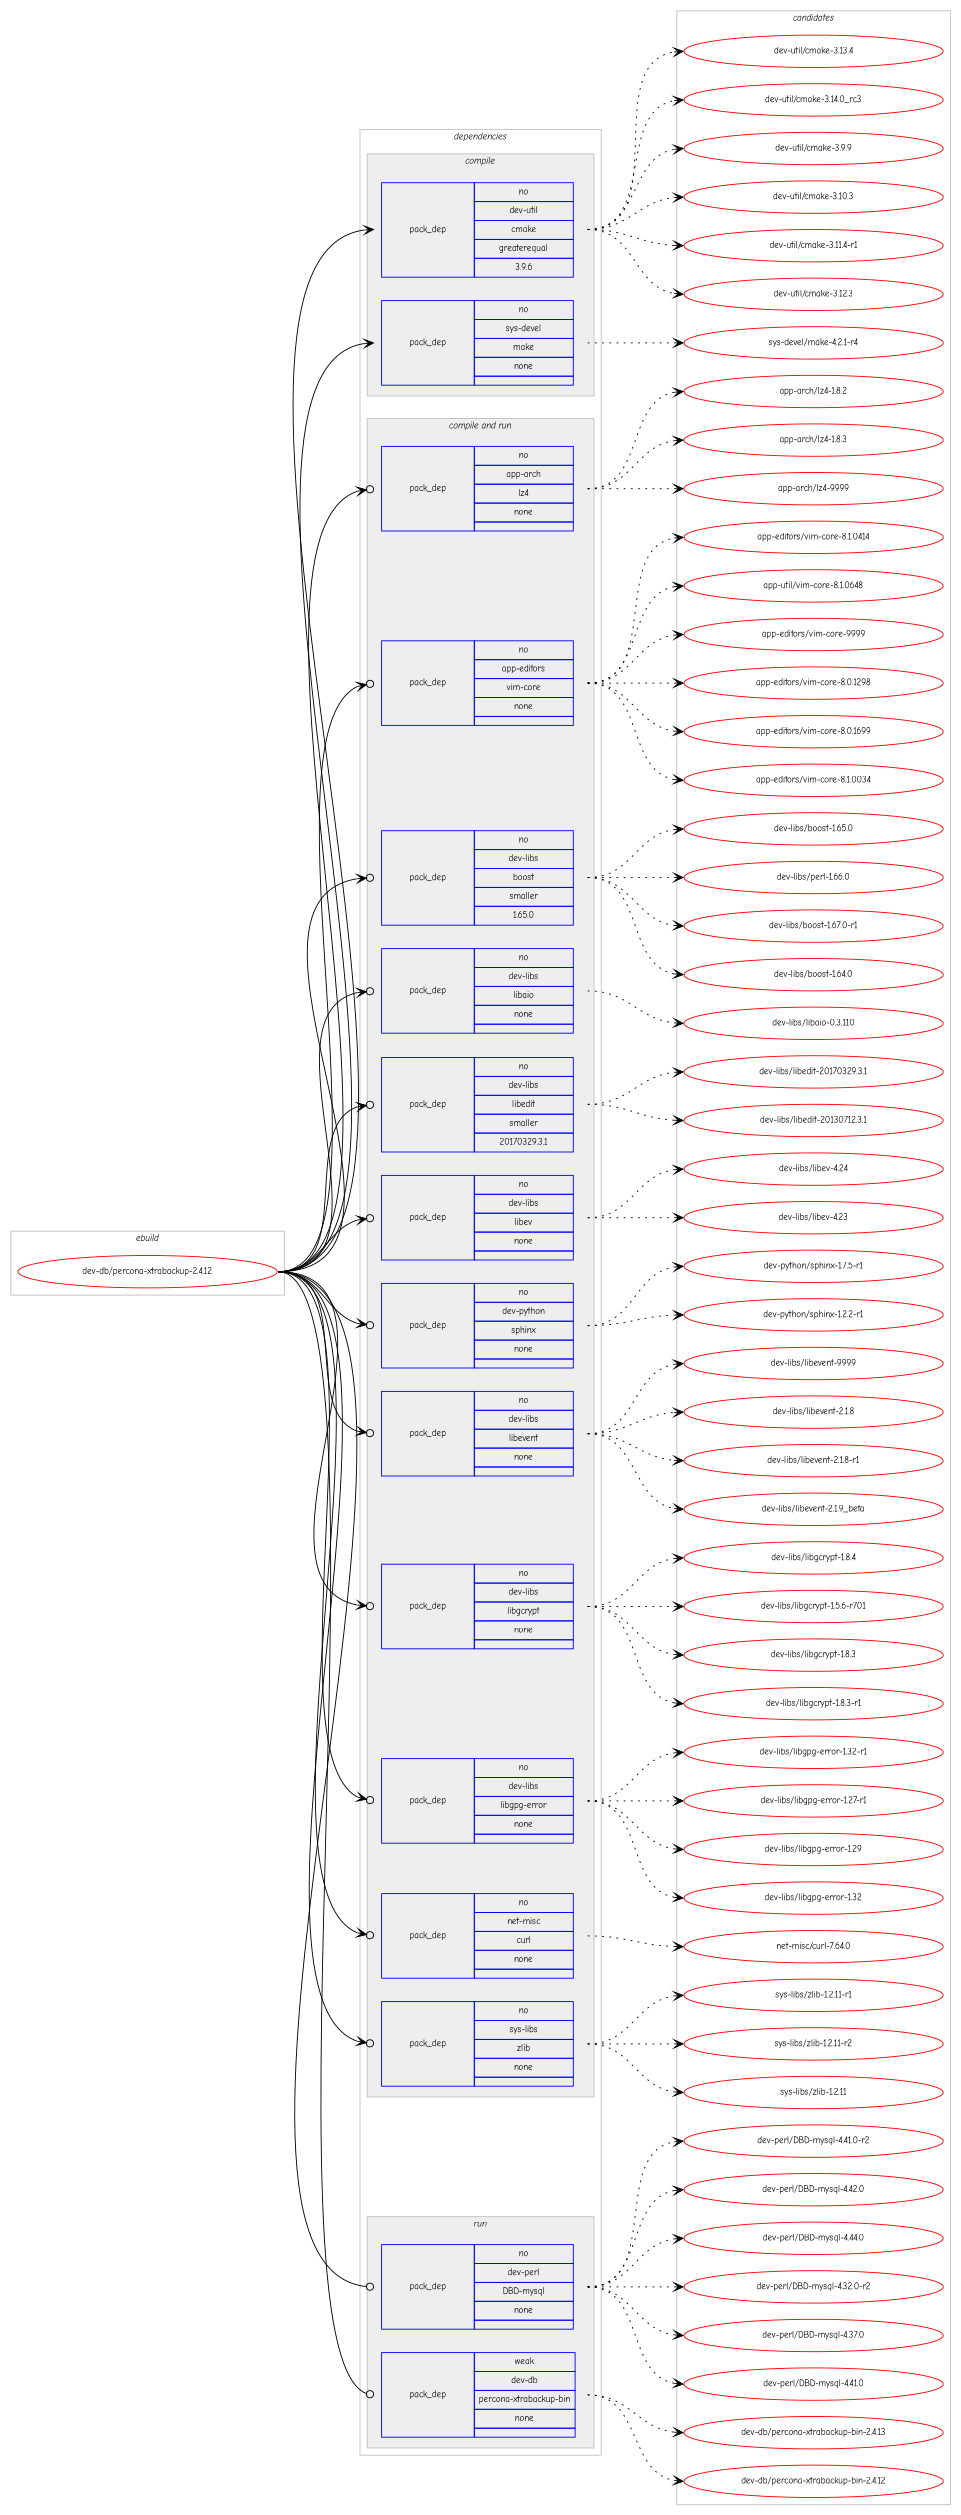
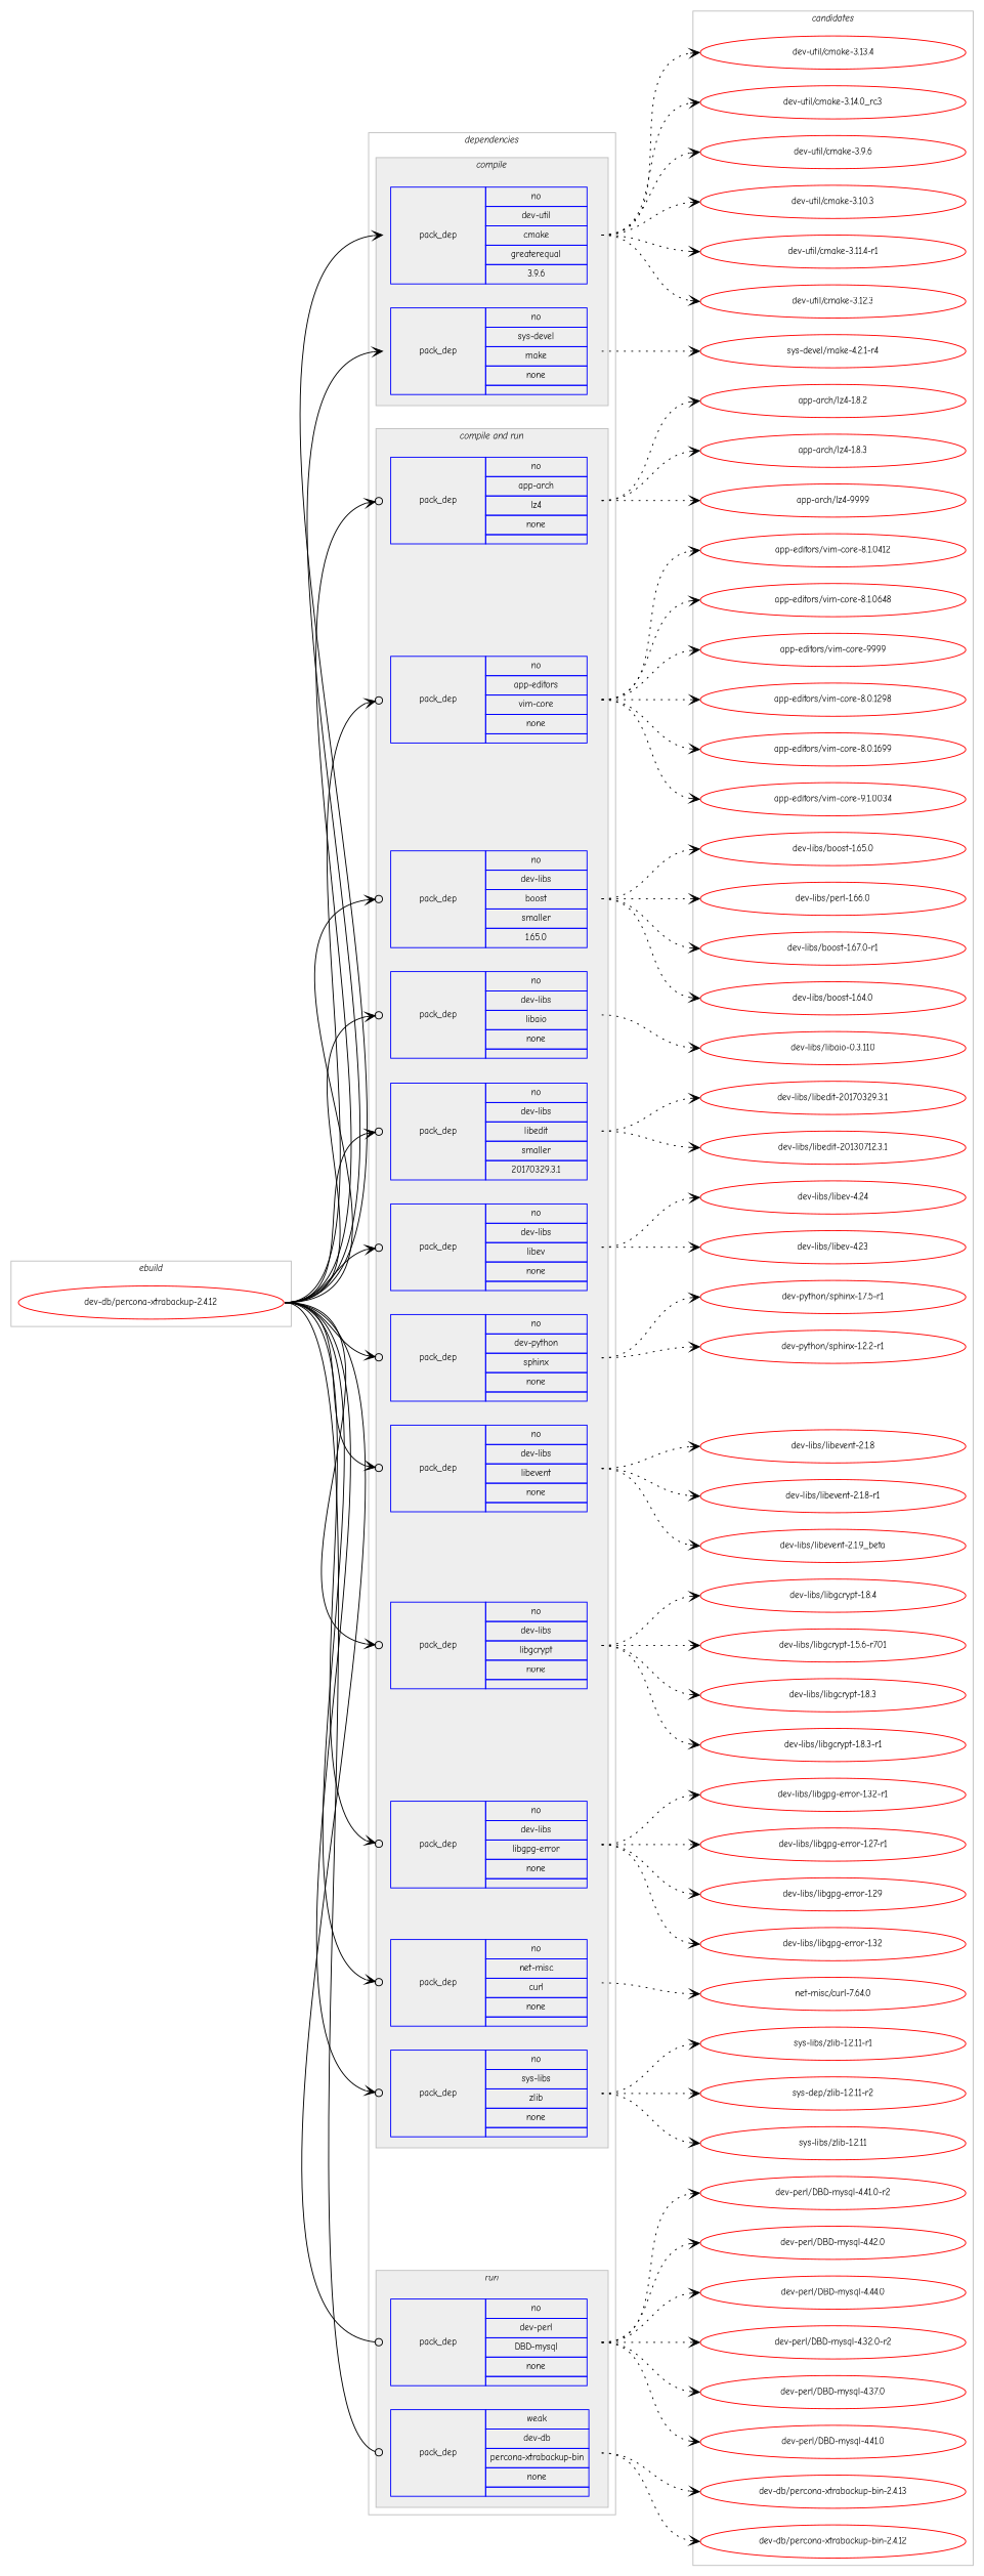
  digraph {
    compound=true
    concentrate=true
    fontname="Comic Neue"
    fontsize=10
    newrank=true
    rankdir=LR
    ranksep=1.5
    node [color=red fontname="Comic Neue" fontsize=10]
    edge [arrowhead=vee fontname="Comic Neue" headport=w style=dotted tailport=e weight=100]
    n1 [label="dev-db/percona-xtrabackup-2.4.12" width=4]
    n2 [color=blue label=<<TABLE BORDER="0" CELLBORDER="1" CELLSPACING="0" CELLPADDING="4" WIDTH="220"><TR><TD ROWSPAN="6" CELLPADDING="30">pack_dep</TD></TR><TR><TD WIDTH="110">no</TD></TR><TR><TD>dev-util</TD></TR><TR><TD>cmake</TD></TR><TR><TD>greaterequal</TD></TR><TR><TD>3.9.6</TD></TR></TABLE>> shape=none]
    n3 [color=blue label=<<TABLE BORDER="0" CELLBORDER="1" CELLSPACING="0" CELLPADDING="4" WIDTH="220"><TR><TD ROWSPAN="6" CELLPADDING="30">pack_dep</TD></TR><TR><TD WIDTH="110">no</TD></TR><TR><TD>sys-devel</TD></TR><TR><TD>make</TD></TR><TR><TD>none</TD></TR><TR><TD></TD></TR></TABLE>> shape=none]
    n4 [color=blue label=<<TABLE BORDER="0" CELLBORDER="1" CELLSPACING="0" CELLPADDING="4" WIDTH="220"><TR><TD ROWSPAN="6" CELLPADDING="30">pack_dep</TD></TR><TR><TD WIDTH="110">no</TD></TR><TR><TD>app-arch</TD></TR><TR><TD>lz4</TD></TR><TR><TD>none</TD></TR><TR><TD></TD></TR></TABLE>> shape=none]
    n5 [color=blue label=<<TABLE BORDER="0" CELLBORDER="1" CELLSPACING="0" CELLPADDING="4" WIDTH="220"><TR><TD ROWSPAN="6" CELLPADDING="30">pack_dep</TD></TR><TR><TD WIDTH="110">no</TD></TR><TR><TD>app-editors</TD></TR><TR><TD>vim-core</TD></TR><TR><TD>none</TD></TR><TR><TD></TD></TR></TABLE>> shape=none]
    n6 [color=blue label=<<TABLE BORDER="0" CELLBORDER="1" CELLSPACING="0" CELLPADDING="4" WIDTH="220"><TR><TD ROWSPAN="6" CELLPADDING="30">pack_dep</TD></TR><TR><TD WIDTH="110">no</TD></TR><TR><TD>dev-libs</TD></TR><TR><TD>boost</TD></TR><TR><TD>smaller</TD></TR><TR><TD>1.65.0</TD></TR></TABLE>> shape=none]
    n7 [color=blue label=<<TABLE BORDER="0" CELLBORDER="1" CELLSPACING="0" CELLPADDING="4" WIDTH="220"><TR><TD ROWSPAN="6" CELLPADDING="30">pack_dep</TD></TR><TR><TD WIDTH="110">no</TD></TR><TR><TD>dev-libs</TD></TR><TR><TD>libaio</TD></TR><TR><TD>none</TD></TR><TR><TD></TD></TR></TABLE>> shape=none]
    n8 [color=blue label=<<TABLE BORDER="0" CELLBORDER="1" CELLSPACING="0" CELLPADDING="4" WIDTH="220"><TR><TD ROWSPAN="6" CELLPADDING="30">pack_dep</TD></TR><TR><TD WIDTH="110">no</TD></TR><TR><TD>dev-libs</TD></TR><TR><TD>libedit</TD></TR><TR><TD>smaller</TD></TR><TR><TD>20170329.3.1</TD></TR></TABLE>> shape=none]
    n9 [color=blue label=<<TABLE BORDER="0" CELLBORDER="1" CELLSPACING="0" CELLPADDING="4" WIDTH="220"><TR><TD ROWSPAN="6" CELLPADDING="30">pack_dep</TD></TR><TR><TD WIDTH="110">no</TD></TR><TR><TD>dev-libs</TD></TR><TR><TD>libev</TD></TR><TR><TD>none</TD></TR><TR><TD></TD></TR></TABLE>> shape=none]
    n10 [color=blue label=<<TABLE BORDER="0" CELLBORDER="1" CELLSPACING="0" CELLPADDING="4" WIDTH="220"><TR><TD ROWSPAN="6" CELLPADDING="30">pack_dep</TD></TR><TR><TD WIDTH="110">no</TD></TR><TR><TD>dev-python</TD></TR><TR><TD>sphinx</TD></TR><TR><TD>none</TD></TR><TR><TD></TD></TR></TABLE>> shape=none]
    n11 [color=blue label=<<TABLE BORDER="0" CELLBORDER="1" CELLSPACING="0" CELLPADDING="4" WIDTH="220"><TR><TD ROWSPAN="6" CELLPADDING="30">pack_dep</TD></TR><TR><TD WIDTH="110">no</TD></TR><TR><TD>dev-libs</TD></TR><TR><TD>libevent</TD></TR><TR><TD>none</TD></TR><TR><TD></TD></TR></TABLE>> shape=none]
    n12 [color=blue label=<<TABLE BORDER="0" CELLBORDER="1" CELLSPACING="0" CELLPADDING="4" WIDTH="220"><TR><TD ROWSPAN="6" CELLPADDING="30">pack_dep</TD></TR><TR><TD WIDTH="110">no</TD></TR><TR><TD>dev-libs</TD></TR><TR><TD>libgcrypt</TD></TR><TR><TD>none</TD></TR><TR><TD></TD></TR></TABLE>> shape=none]
    n13 [color=blue label=<<TABLE BORDER="0" CELLBORDER="1" CELLSPACING="0" CELLPADDING="4" WIDTH="220"><TR><TD ROWSPAN="6" CELLPADDING="30">pack_dep</TD></TR><TR><TD WIDTH="110">no</TD></TR><TR><TD>dev-libs</TD></TR><TR><TD>libgpg-error</TD></TR><TR><TD>none</TD></TR><TR><TD></TD></TR></TABLE>> shape=none]
    n14 [color=blue label=<<TABLE BORDER="0" CELLBORDER="1" CELLSPACING="0" CELLPADDING="4" WIDTH="220"><TR><TD ROWSPAN="6" CELLPADDING="30">pack_dep</TD></TR><TR><TD WIDTH="110">no</TD></TR><TR><TD>net-misc</TD></TR><TR><TD>curl</TD></TR><TR><TD>none</TD></TR><TR><TD></TD></TR></TABLE>> shape=none]
    n15 [color=blue label=<<TABLE BORDER="0" CELLBORDER="1" CELLSPACING="0" CELLPADDING="4" WIDTH="220"><TR><TD ROWSPAN="6" CELLPADDING="30">pack_dep</TD></TR><TR><TD WIDTH="110">no</TD></TR><TR><TD>sys-libs</TD></TR><TR><TD>zlib</TD></TR><TR><TD>none</TD></TR><TR><TD></TD></TR></TABLE>> shape=none]
    n16 [color=blue label=<<TABLE BORDER="0" CELLBORDER="1" CELLSPACING="0" CELLPADDING="4" WIDTH="220"><TR><TD ROWSPAN="6" CELLPADDING="30">pack_dep</TD></TR><TR><TD WIDTH="110">no</TD></TR><TR><TD>dev-perl</TD></TR><TR><TD>DBD-mysql</TD></TR><TR><TD>none</TD></TR><TR><TD></TD></TR></TABLE>> shape=none]
    n17 [color=blue label=<<TABLE BORDER="0" CELLBORDER="1" CELLSPACING="0" CELLPADDING="4" WIDTH="220"><TR><TD ROWSPAN="6" CELLPADDING="30">pack_dep</TD></TR><TR><TD WIDTH="110">weak</TD></TR><TR><TD>dev-db</TD></TR><TR><TD>percona-xtrabackup-bin</TD></TR><TR><TD>none</TD></TR><TR><TD></TD></TR></TABLE>> shape=none]
    n18 [label="dev-util/cmake-3.10.3" width=4]
    n19 [label="dev-util/cmake-3.11.4-r1" width=4]
    n20 [label="dev-util/cmake-3.12.3" width=4]
    n21 [label="dev-util/cmake-3.13.4" width=4]
    n22 [label="dev-util/cmake-3.14.0_rc3" width=4]
-   n23 [label="dev-util/cmake-3.9.9" width=4]
+   n23 [label="dev-util/cmake-3.9.6" width=4]
    n24 [label="sys-devel/make-4.2.1-r4" width=4]
    n25 [label="app-arch/lz4-1.8.2" width=4]
    n26 [label="app-arch/lz4-1.8.3" width=4]
    n27 [label="app-arch/lz4-9999" width=4]
    n28 [label="app-editors/vim-core-8.0.1298" width=4]
    n29 [label="app-editors/vim-core-8.0.1699" width=4]
-   n30 [label="app-editors/vim-core-8.1.0034" width=4]
-   n31 [label="app-editors/vim-core-8.1.0414" width=4]
-   n32 [label="app-util/vim-core-8.1.0648" width=4]
+   n30 [label="app-editors/vim-core-9.1.0034" width=4]
+   n31 [label="app-editors/vim-core-8.1.0412" width=4]
+   n32 [label="app-editors/vim-core-8.1.0648" width=4]
    n33 [label="app-editors/vim-core-9999" width=4]
    n34 [label="dev-libs/boost-1.64.0" width=4]
    n35 [label="dev-libs/boost-1.65.0" width=4]
    n36 [label="dev-libs/perl-1.66.0" width=4]
    n37 [label="dev-libs/boost-1.67.0-r1" width=4]
    n38 [label="dev-libs/libaio-0.3.110" width=4]
    n39 [label="dev-libs/libedit-20130712.3.1" width=4]
    n40 [label="dev-libs/libedit-20170329.3.1" width=4]
    n41 [label="dev-libs/libev-4.23" width=4]
    n42 [label="dev-libs/libev-4.24" width=4]
    n43 [label="dev-libs/libevent-2.1.8" width=4]
    n44 [label="dev-libs/libevent-2.1.8-r1" width=4]
    n45 [label="dev-libs/libevent-2.1.9_beta" width=4]
-   n46 [label="dev-libs/libevent-9999" width=4]
    n47 [label="dev-libs/libgcrypt-1.5.6-r701" width=4]
    n48 [label="dev-libs/libgcrypt-1.8.3" width=4]
    n49 [label="dev-libs/libgcrypt-1.8.3-r1" width=4]
    n50 [label="dev-libs/libgcrypt-1.8.4" width=4]
    n51 [label="dev-libs/libgpg-error-1.27-r1" width=4]
    n52 [label="dev-libs/libgpg-error-1.29" width=4]
    n53 [label="dev-libs/libgpg-error-1.32" width=4]
    n54 [label="dev-libs/libgpg-error-1.32-r1" width=4]
    n55 [label="dev-python/sphinx-1.2.2-r1" width=4]
    n56 [label="dev-python/sphinx-1.7.5-r1" width=4]
    n57 [label="sys-libs/zlib-1.2.11" width=4]
    n58 [label="sys-libs/zlib-1.2.11-r1" width=4]
-   n59 [label="sys-libs/zlib-1.2.11-r2" width=4]
+   n59 [label="sys-dep/zlib-1.2.11-r2" width=4]
    n60 [label="net-misc/curl-7.64.0" width=4]
    n61 [label="dev-perl/DBD-mysql-4.32.0-r2" width=4]
    n62 [label="dev-perl/DBD-mysql-4.37.0" width=4]
    n63 [label="dev-perl/DBD-mysql-4.41.0" width=4]
    n64 [label="dev-perl/DBD-mysql-4.41.0-r2" width=4]
    n65 [label="dev-perl/DBD-mysql-4.42.0" width=4]
    n66 [label="dev-perl/DBD-mysql-4.44.0" width=4]
    n67 [label="dev-db/percona-xtrabackup-bin-2.4.12" width=4]
    n68 [label="dev-db/percona-xtrabackup-bin-2.4.13" width=4]
    subgraph cluster_1 {
      color=gray
      label=<<i>ebuild</i>>
      rank=same
      n1
    }
    subgraph cluster_2 {
      color=gray
      label=<<i>dependencies</i>>
      subgraph cluster_3 {
        color=gray
        fillcolor="#eeeeee"
        label=<<i>compile</i>>
        style=filled
        subgraph sub_4 {
          color=gray
          fillcolor="#eeeeee"
          label=<<i>compile</i>>
          style=filled
          n2
        }
        subgraph sub_5 {
          color=gray
          fillcolor="#eeeeee"
          label=<<i>compile</i>>
          style=filled
          n3
        }
      }
      subgraph cluster_6 {
        color=gray
        fillcolor="#eeeeee"
        label=<<i>compile and run</i>>
        style=filled
        subgraph sub_7 {
          color=gray
          fillcolor="#eeeeee"
          label=<<i>compile and run</i>>
          style=filled
          n4
        }
        subgraph sub_8 {
          color=gray
          fillcolor="#eeeeee"
          label=<<i>compile and run</i>>
          style=filled
          n5
        }
        subgraph sub_9 {
          color=gray
          fillcolor="#eeeeee"
          label=<<i>compile and run</i>>
          style=filled
          n6
        }
        subgraph sub_10 {
          color=gray
          fillcolor="#eeeeee"
          label=<<i>compile and run</i>>
          style=filled
          n7
        }
        subgraph sub_11 {
          color=gray
          fillcolor="#eeeeee"
          label=<<i>compile and run</i>>
          style=filled
          n8
        }
        subgraph sub_12 {
          color=gray
          fillcolor="#eeeeee"
          label=<<i>compile and run</i>>
          style=filled
          n9
        }
        subgraph sub_13 {
          color=gray
          fillcolor="#eeeeee"
          label=<<i>compile and run</i>>
          style=filled
          n10
        }
        subgraph sub_14 {
          color=gray
          fillcolor="#eeeeee"
          label=<<i>compile and run</i>>
          style=filled
          n11
        }
        subgraph sub_15 {
          color=gray
          fillcolor="#eeeeee"
          label=<<i>compile and run</i>>
          style=filled
          n12
        }
        subgraph sub_16 {
          color=gray
          fillcolor="#eeeeee"
          label=<<i>compile and run</i>>
          style=filled
          n13
        }
        subgraph sub_17 {
          color=gray
          fillcolor="#eeeeee"
          label=<<i>compile and run</i>>
          style=filled
          n14
        }
        subgraph sub_18 {
          color=gray
          fillcolor="#eeeeee"
          label=<<i>compile and run</i>>
          style=filled
          n15
        }
      }
      subgraph cluster_19 {
        color=gray
        fillcolor="#eeeeee"
        label=<<i>run</i>>
        style=filled
        subgraph sub_20 {
          color=gray
          fillcolor="#eeeeee"
          label=<<i>run</i>>
          style=filled
          n16
        }
        subgraph sub_21 {
          color=gray
          fillcolor="#eeeeee"
          label=<<i>run</i>>
          style=filled
          n17
        }
      }
    }
    subgraph cluster_22 {
      color=gray
      label=<<i>candidates</i>>
      rank=same
      subgraph sub_23 {
        color=black
        label=<<i>candidates</i>>
        nodesep=1
        rank=same
        n18
        n19
        n20
        n21
        n22
        n23
      }
      subgraph sub_24 {
        color=black
        label=<<i>candidates</i>>
        nodesep=1
        rank=same
        n24
      }
      subgraph sub_25 {
        color=black
        label=<<i>candidates</i>>
        nodesep=1
        rank=same
        n25
        n26
        n27
      }
      subgraph sub_26 {
        color=black
        label=<<i>candidates</i>>
        nodesep=1
        rank=same
        n28
        n29
        n30
        n31
        n32
        n33
      }
      subgraph sub_27 {
        color=black
        label=<<i>candidates</i>>
        nodesep=1
        rank=same
        n34
        n35
        n36
        n37
      }
      subgraph sub_28 {
        color=black
        label=<<i>candidates</i>>
        nodesep=1
        rank=same
        n38
      }
      subgraph sub_29 {
        color=black
        label=<<i>candidates</i>>
        nodesep=1
        rank=same
        n39
        n40
      }
      subgraph sub_30 {
        color=black
        label=<<i>candidates</i>>
        nodesep=1
        rank=same
        n41
        n42
      }
      subgraph sub_31 {
        color=black
        label=<<i>candidates</i>>
        nodesep=1
        rank=same
        n43
        n44
        n45
-       n46
      }
      subgraph sub_32 {
        color=black
        label=<<i>candidates</i>>
        nodesep=1
        rank=same
        n47
        n48
        n49
        n50
      }
      subgraph sub_33 {
        color=black
        label=<<i>candidates</i>>
        nodesep=1
        rank=same
        n51
        n52
        n53
        n54
      }
      subgraph sub_34 {
        color=black
        label=<<i>candidates</i>>
        nodesep=1
        rank=same
        n55
        n56
      }
      subgraph sub_35 {
        color=black
        label=<<i>candidates</i>>
        nodesep=1
        rank=same
        n57
        n58
        n59
      }
      subgraph sub_36 {
        color=black
        label=<<i>candidates</i>>
        nodesep=1
        rank=same
        n60
      }
      subgraph sub_37 {
        color=black
        label=<<i>candidates</i>>
        nodesep=1
        rank=same
        n61
        n62
        n63
        n64
        n65
        n66
      }
      subgraph sub_38 {
        color=black
        label=<<i>candidates</i>>
        nodesep=1
        rank=same
        n67
        n68
      }
    }
    n1 -> n2 [style=solid weight=20]
    n1 -> n3 [style=solid weight=20]
    n1 -> n4 [arrowhead=odotvee style=solid weight=20]
    n1 -> n5 [arrowhead=odotvee style=solid weight=20]
    n1 -> n6 [arrowhead=odotvee style=solid weight=20]
    n1 -> n7 [arrowhead=odotvee style=solid weight=20]
    n1 -> n8 [arrowhead=odotvee style=solid weight=20]
    n1 -> n9 [arrowhead=odotvee style=solid weight=20]
    n1 -> n10 [arrowhead=odotvee style=solid weight=20]
    n1 -> n11 [arrowhead=odotvee style=solid weight=20]
    n1 -> n12 [arrowhead=odotvee style=solid weight=20]
    n1 -> n13 [arrowhead=odotvee style=solid weight=20]
    n1 -> n14 [arrowhead=odotvee style=solid weight=20]
    n1 -> n15 [arrowhead=odotvee style=solid weight=20]
    n1 -> n16 [arrowhead=odot style=solid weight=20]
    n1 -> n17 [arrowhead=odot style=solid weight=20]
    n2 -> n18
    n2 -> n19
    n2 -> n20
    n2 -> n21
    n2 -> n22
    n2 -> n23
    n3 -> n24
    n4 -> n25
    n4 -> n26
    n4 -> n27
    n5 -> n28
    n5 -> n29
    n5 -> n30
    n5 -> n31
    n5 -> n32
    n5 -> n33
    n6 -> n34
    n6 -> n35
    n6 -> n36
    n6 -> n37
    n7 -> n38
    n8 -> n39
    n8 -> n40
    n9 -> n41
    n9 -> n42
    n10 -> n55
    n10 -> n56
    n11 -> n43
    n11 -> n44
    n11 -> n45
-   n11 -> n46
    n12 -> n47
    n12 -> n48
    n12 -> n49
    n12 -> n50
    n13 -> n51
    n13 -> n52
    n13 -> n53
    n13 -> n54
    n14 -> n60
    n15 -> n57
    n15 -> n58
    n15 -> n59
    n16 -> n61
    n16 -> n62
    n16 -> n63
    n16 -> n64
    n16 -> n65
    n16 -> n66
    n17 -> n67
    n17 -> n68
  }
